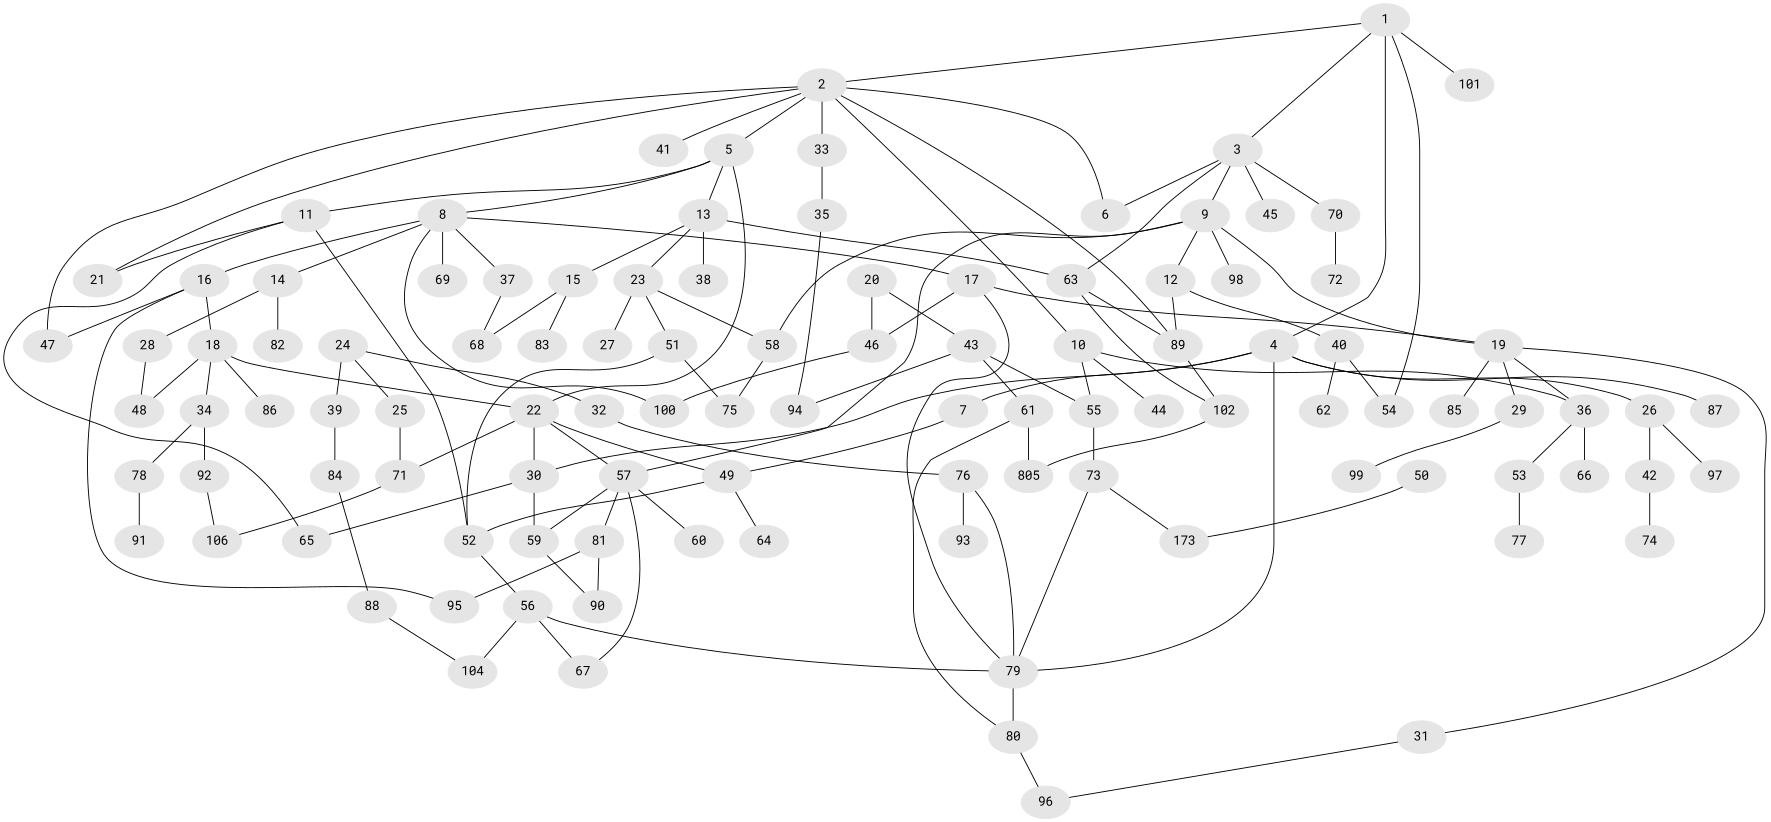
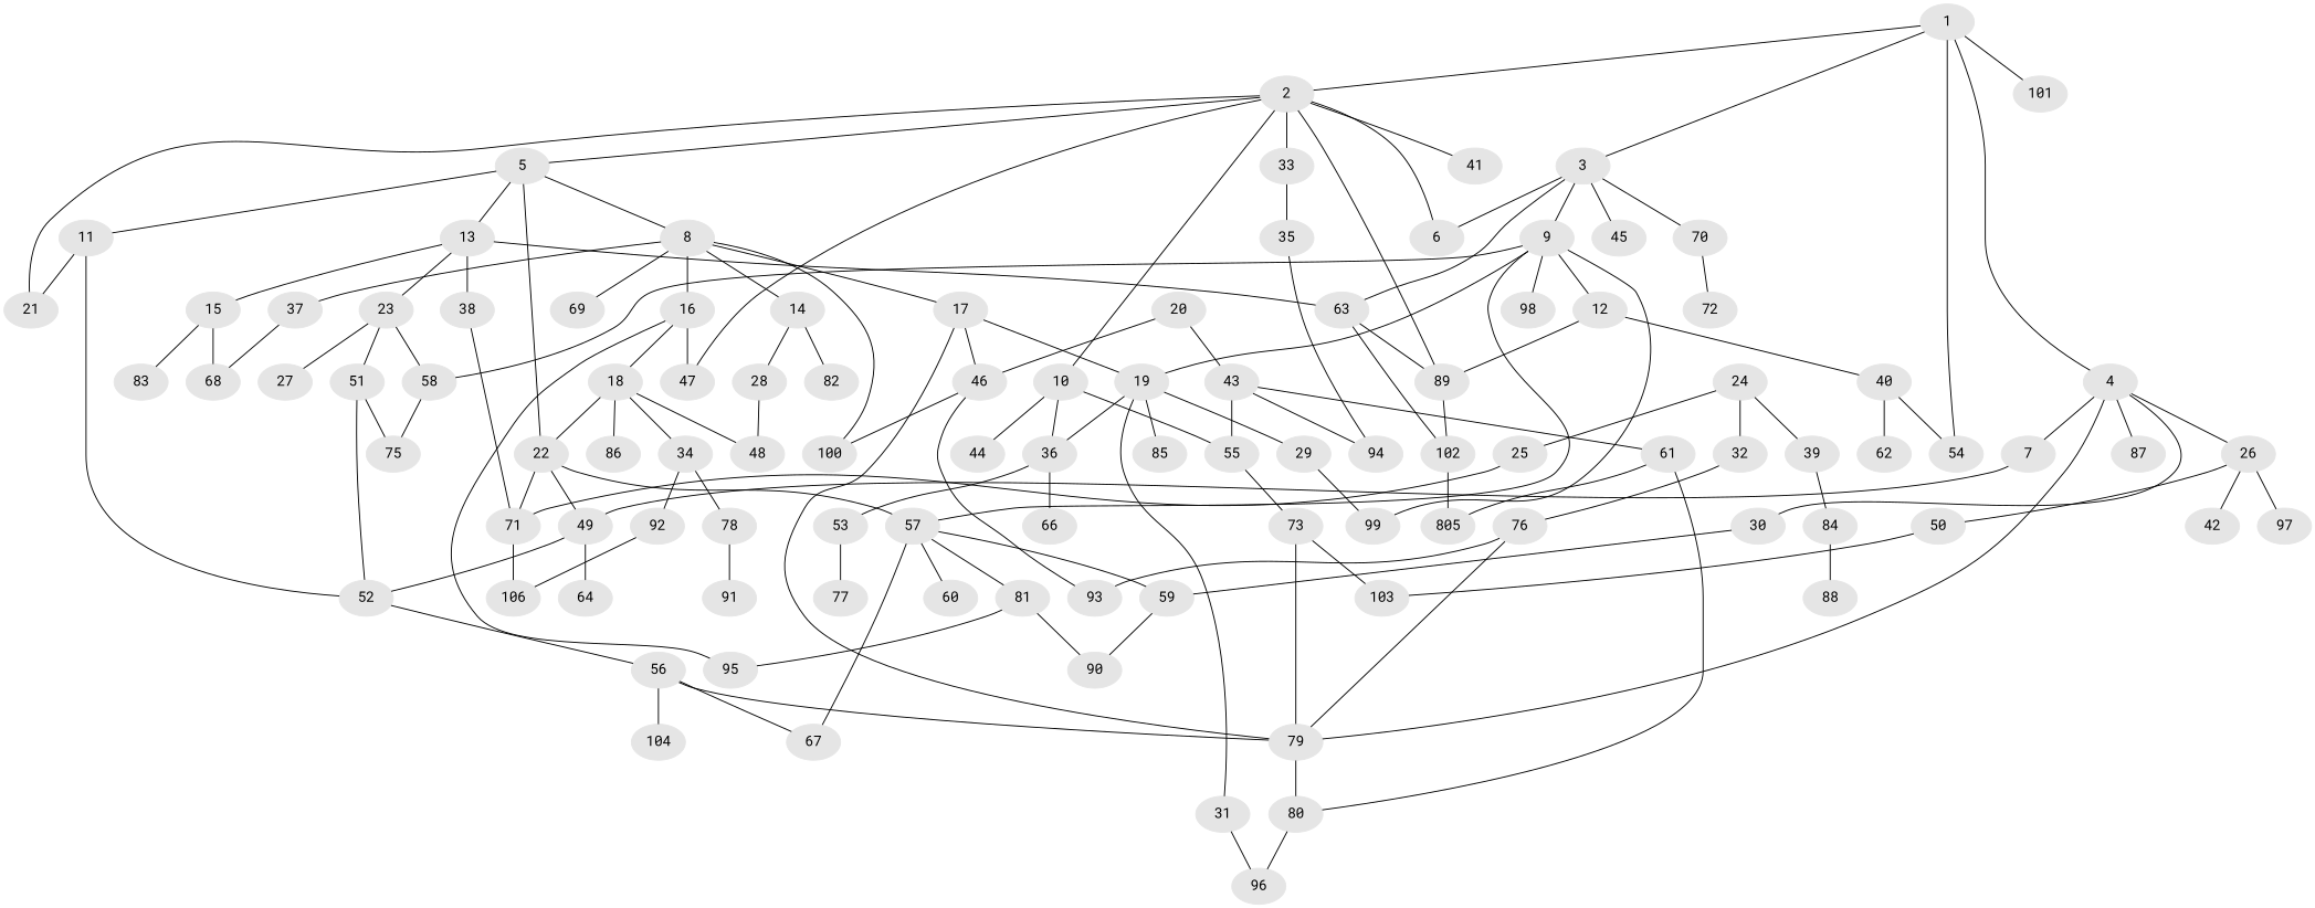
  graph {
    fontname="Roboto Mono"
    node [color=gray90 fontname="Roboto Mono" style=filled]
    edge [fontname="Roboto Mono"]
    1
    2
    3
    4
    54
    101
    5
    6
    10
    21
    33
    41
    47
    89
    9
    45
    63
    70
    7
    26
    30
    79
    87
    8
    11
    13
    22
    36
    44
    55
    35
    102
    12
    19
    57
    58
    98
    99
    72
    49
    24
    25
    32
    39
    42
    50
    97
-   65
    59
    80
    14
    16
    17
    37
    69
    100
    52
    15
    23
    38
    71
    64
    28
    82
    18
    95
    46
    68
    40
    29
    31
    85
    67
    60
    81
    75
    53
    66
    73
    56
    62
    83
    27
    51
    48
    34
    86
    20
    43
    93
    78
    92
    96
    94
    61
    106
    76
    84
-   74
-   103 [label=173]
+   103
    90
    91
    77
    88
    n105 [label=805]
    104
    1 -- 2
    1 -- 3
    1 -- 4
    1 -- 54
    1 -- 101
    2 -- 5
    2 -- 6
    2 -- 10
    2 -- 21
    2 -- 33
    2 -- 41
    2 -- 47
    2 -- 89
    3 -- 6
    3 -- 9
    3 -- 45
    3 -- 63
    3 -- 70
    4 -- 7
    4 -- 26
    4 -- 30
    4 -- 79
    4 -- 87
    5 -- 8
    5 -- 11
    5 -- 13
    5 -- 22
    10 -- 36
    10 -- 44
    10 -- 55
    33 -- 35
    89 -- 102
    9 -- 12
    9 -- 19
    9 -- 57
    9 -- 58
    9 -- 98
+   9 -- 99
    63 -- 89
    63 -- 102
    70 -- 72
    7 -- 49
    26 -- 42
+   26 -- 50
    26 -- 97
-   30 -- 65
    30 -- 59
    79 -- 80
    8 -- 14
    8 -- 16
    8 -- 17
    8 -- 37
    8 -- 69
    8 -- 100
    11 -- 21
-   11 -- 65
    11 -- 52
    13 -- 63
    13 -- 15
    13 -- 23
    13 -- 38
-   22 -- 30
    22 -- 57
    22 -- 49
    22 -- 71
    36 -- 53
    36 -- 66
    55 -- 73
    35 -- 94
    102 -- n105
    12 -- 89
    12 -- 40
    19 -- 36
    19 -- 29
    19 -- 31
    19 -- 85
    57 -- 59
    57 -- 67
    57 -- 60
    57 -- 81
    58 -- 75
    49 -- 52
    49 -- 64
    24 -- 25
    24 -- 32
    24 -- 39
    25 -- 71
    32 -- 76
    39 -- 84
-   42 -- 74
    50 -- 103
    59 -- 90
    80 -- 96
    14 -- 28
    14 -- 82
    16 -- 47
    16 -- 18
    16 -- 95
    17 -- 79
    17 -- 19
    17 -- 46
    37 -- 68
    52 -- 56
    15 -- 68
    15 -- 83
    23 -- 58
    23 -- 27
    23 -- 51
+   38 -- 71
    71 -- 106
    28 -- 48
    18 -- 22
    18 -- 48
    18 -- 34
    18 -- 86
    46 -- 100
+   46 -- 93
    40 -- 54
    40 -- 62
    29 -- 99
    31 -- 96
    81 -- 95
    81 -- 90
    53 -- 77
    73 -- 79
    73 -- 103
    56 -- 79
    56 -- 67
    56 -- 104
    51 -- 52
    51 -- 75
    34 -- 78
    34 -- 92
    20 -- 46
    20 -- 43
    43 -- 55
    43 -- 94
    43 -- 61
    78 -- 91
    92 -- 106
    61 -- 80
    61 -- n105
    76 -- 79
    76 -- 93
    84 -- 88
-   88 -- 104
  }
